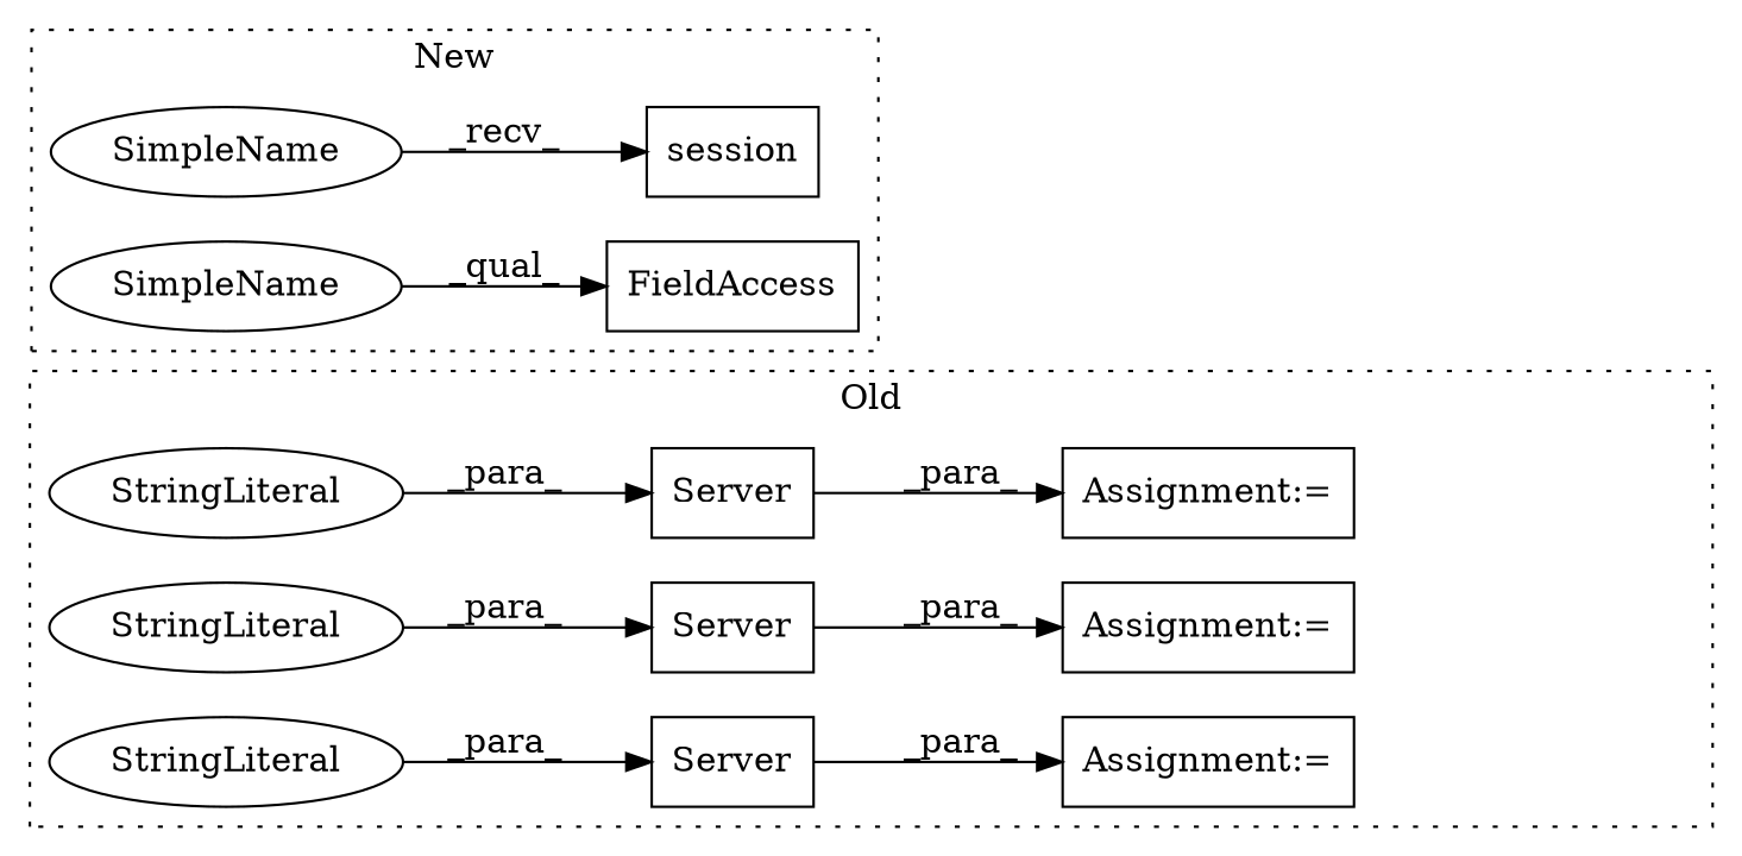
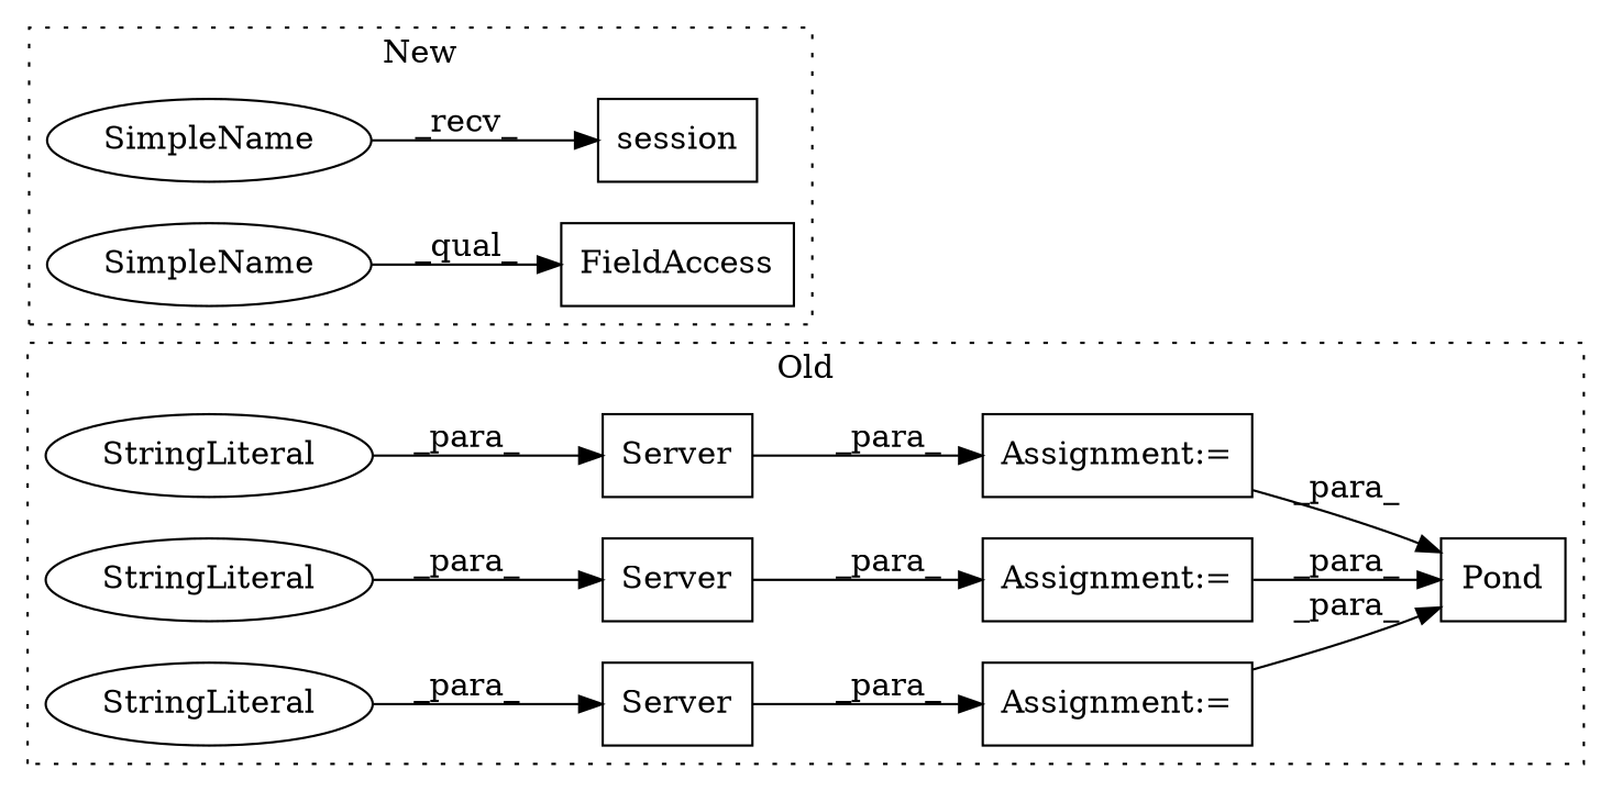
  digraph {
    rankdir=LR
    node [a=32 l="7,1" s=1530 shape=box]
+   n1 [l="5,1" label=Pond s="2092,2128"]
    n2 [label=Server s="2025,2078"]
    n3 [a=45 l=46 label=StringLiteral s=2032 shape=ellipse]
    n4 [label=Server s="1947,2000"]
    n5 [a=45 l=46 label=StringLiteral s=1954 shape=ellipse]
    n6 [label=Server s="1877,1930"]
    n7 [a=45 l=46 label=StringLiteral s=1884 shape=ellipse]
    n8 [a=7 l=1 label="Assignment:=" s=1946]
    n9 [a=7 l=1 label="Assignment:=" s=1876]
    n10 [a=7 l=1 label="Assignment:=" s=2024]
    n11 [l=9 label=session s=1823]
    n12 [a=22 l=14 label=FieldAccess]
    n13 [a=42 l=6 label=SimpleName s=1816 shape=ellipse]
    n14 [a=42 l=6 label=SimpleName shape=ellipse]
    subgraph cluster_1 {
      label=Old
      style=dotted
+     n1
      n2
      n3
      n4
      n5
      n6
      n7
      n8
      n9
      n10
    }
    subgraph cluster_2 {
      label=New
      style=dotted
      n11
      n12
      n13
      n14
    }
    n2 -> n10 [label=_para_]
    n3 -> n2 [label=_para_]
    n4 -> n8 [label=_para_]
    n5 -> n4 [label=_para_]
    n6 -> n9 [label=_para_]
    n7 -> n6 [label=_para_]
+   n8 -> n1 [label=_para_]
+   n9 -> n1 [label=_para_]
+   n10 -> n1 [label=_para_]
    n13 -> n11 [label=_recv_]
    n14 -> n12 [label=_qual_]
  }
